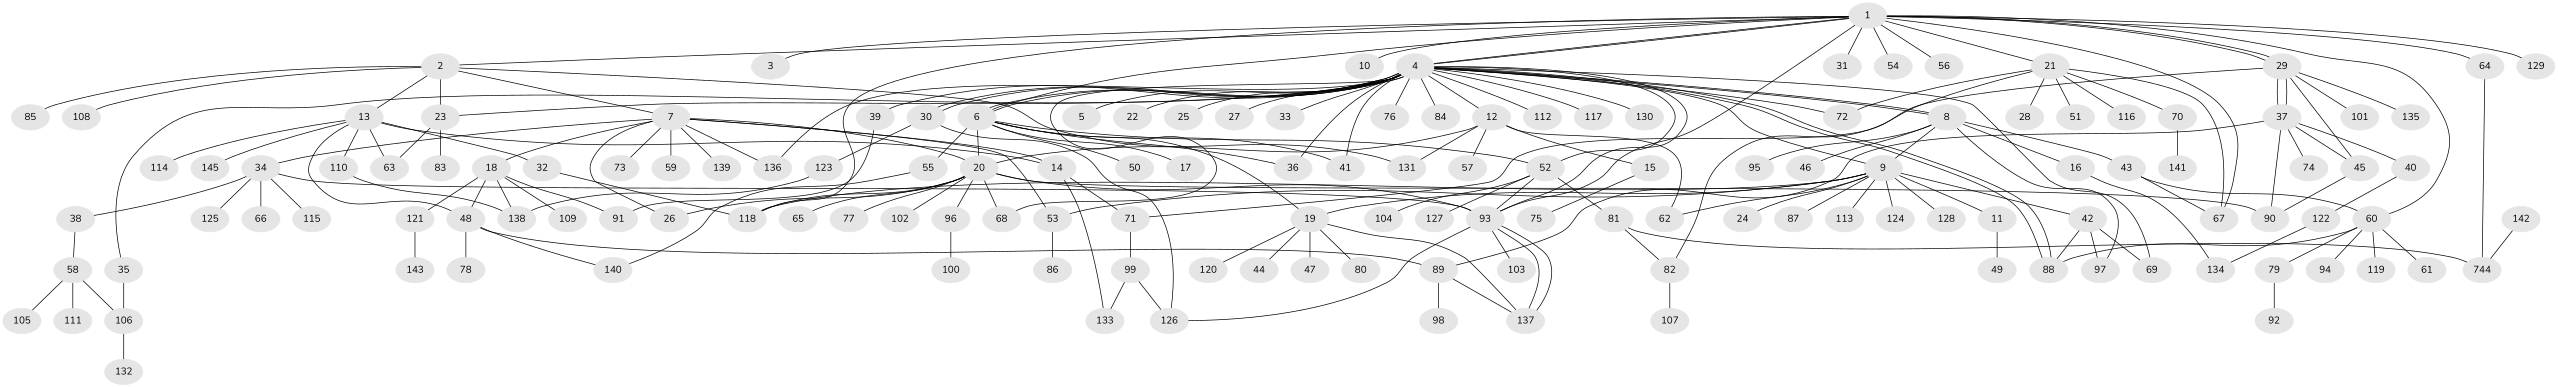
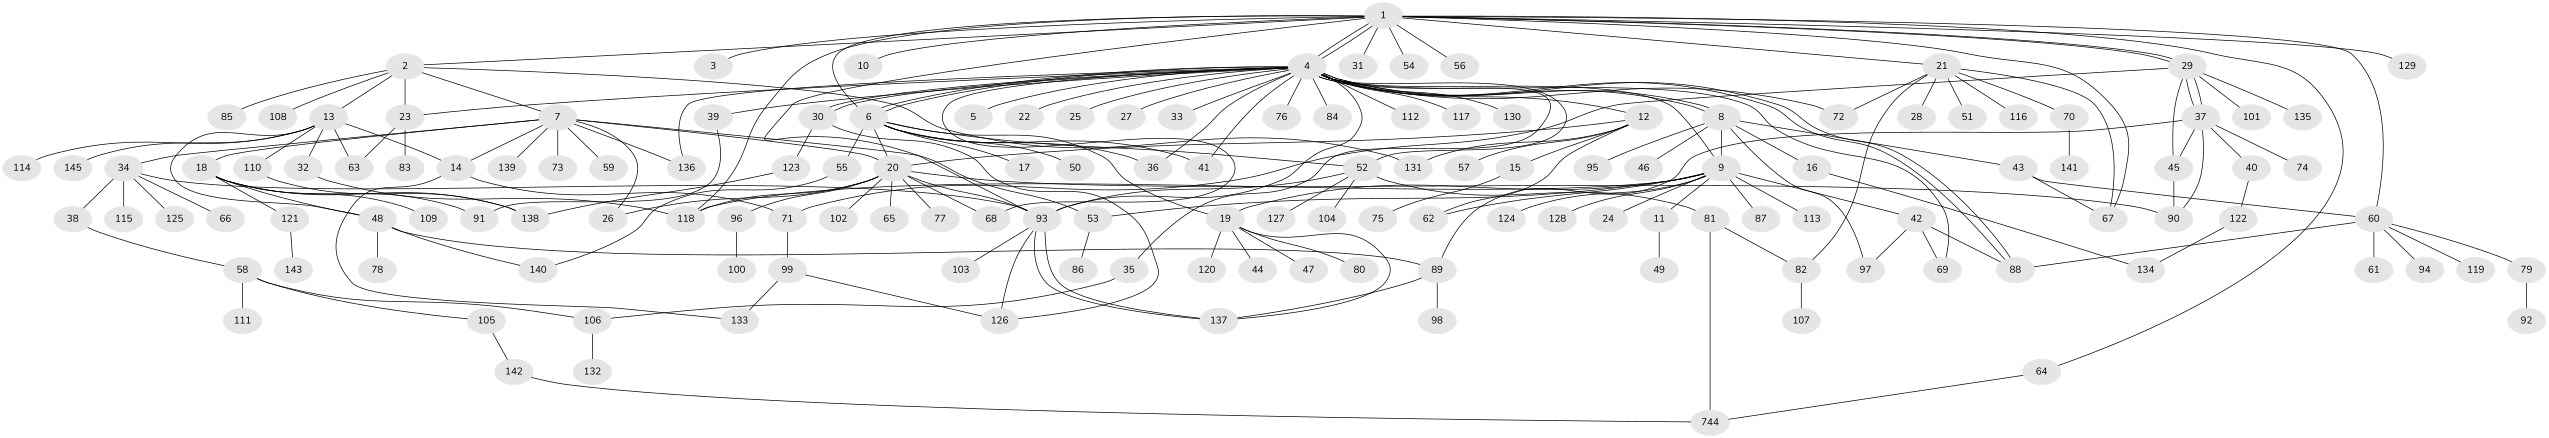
  graph {
    fontname=Nunito
    node [color=gray90 fontname=Nunito style=filled]
    edge [fontname=Nunito]
    1
    2
    3
    4
    6
    10
    21
    29
    31
    54
    56
    60
    64
    67
    93
    118
    129
    7
    13
    23
    85
    108
    131
    5
    8
    9
    12
    22
    25
    27
    30
    33
    35
    36
    39
    41
    52
    68
    69
    72
    76
    84
    88
    112
    117
    130
    136
    17
    19
    20
    50
    55
    28
    51
    70
    82
    116
    71
    37
    45
    101
    135
    61
    79
    94
    119
    n67 [label=744]
    137
    126
    103
    14
    18
    26
    34
    53
    59
    73
    139
    32
    48
    63
    110
    114
    145
    83
    16
    43
    46
    95
    97
    11
    24
    42
    62
    87
    113
    124
    128
    15
    57
    123
    106
    91
    81
    104
    127
    44
    47
    80
    120
    65
    77
    90
    96
    102
    140
    133
    109
    121
    138
    38
    66
    115
    125
    86
    134
    49
    75
    89
    78
    99
    143
    100
    141
    107
    40
    74
    58
    132
    122
    98
    105
    111
    142
    92
    1 -- 2
    1 -- 3
    1 -- 4
    1 -- 4
    1 -- 6
    1 -- 10
    1 -- 21
    1 -- 29
    1 -- 29
    1 -- 31
    1 -- 54
    1 -- 56
    1 -- 60
    1 -- 64
    1 -- 67
    1 -- 93
    1 -- 118
    1 -- 129
    2 -- 7
    2 -- 13
    2 -- 23
    2 -- 85
    2 -- 108
    2 -- 131
    4 -- 6
    4 -- 6
    4 -- 93
    4 -- 23
    4 -- 5
    4 -- 8
    4 -- 8
    4 -- 9
    4 -- 12
    4 -- 22
    4 -- 25
    4 -- 27
    4 -- 30
    4 -- 30
    4 -- 33
    4 -- 35
    4 -- 36
    4 -- 39
    4 -- 41
    4 -- 52
    4 -- 68
    4 -- 69
    4 -- 72
    4 -- 76
    4 -- 84
    4 -- 88
    4 -- 88
    4 -- 112
    4 -- 117
    4 -- 130
    4 -- 136
    6 -- 36
    6 -- 41
    6 -- 52
    6 -- 17
    6 -- 19
    6 -- 20
    6 -- 50
    6 -- 55
    21 -- 67
    21 -- 72
    21 -- 28
    21 -- 51
    21 -- 70
    21 -- 82
    21 -- 116
    29 -- 71
    29 -- 37
    29 -- 37
    29 -- 45
    29 -- 101
    29 -- 135
    60 -- 88
    60 -- 61
    60 -- 79
    60 -- 94
    60 -- 119
    64 -- n67
    93 -- 137
    93 -- 137
    93 -- 126
    93 -- 103
    7 -- 136
    7 -- 20
    7 -- 14
    7 -- 18
    7 -- 26
    7 -- 34
    7 -- 53
    7 -- 59
    7 -- 73
    7 -- 139
    13 -- 14
    13 -- 32
    13 -- 48
    13 -- 63
    13 -- 110
    13 -- 114
    13 -- 145
    23 -- 63
    23 -- 83
    8 -- 9
    8 -- 16
    8 -- 43
    8 -- 46
    8 -- 95
    8 -- 97
    9 -- 118
    9 -- 19
    9 -- 53
    9 -- 11
    9 -- 24
    9 -- 42
    9 -- 62
    9 -- 87
    9 -- 113
    9 -- 124
    9 -- 128
    12 -- 131
    12 -- 20
    12 -- 62
    12 -- 15
    12 -- 57
    30 -- 126
    30 -- 123
    35 -- 106
    39 -- 91
    52 -- 93
    52 -- 81
    52 -- 104
    52 -- 127
    19 -- 137
    19 -- 44
    19 -- 47
    19 -- 80
    19 -- 120
    20 -- 93
    20 -- 118
    20 -- 68
    20 -- 26
    20 -- 65
    20 -- 77
    20 -- 90
    20 -- 96
    20 -- 102
    55 -- 140
    70 -- 141
    82 -- 107
    71 -- 99
    37 -- 45
    37 -- 90
    37 -- 89
    37 -- 40
    37 -- 74
    45 -- 90
    79 -- 92
    14 -- 71
    14 -- 133
    18 -- 48
    18 -- 91
    18 -- 109
    18 -- 121
    18 -- 138
    34 -- 93
    34 -- 38
    34 -- 66
    34 -- 115
    34 -- 125
    53 -- 86
    32 -- 118
    48 -- 140
    48 -- 89
    48 -- 78
    110 -- 138
    16 -- 134
    43 -- 60
    43 -- 67
    11 -- 49
    42 -- 69
    42 -- 88
    42 -- 97
    15 -- 75
    123 -- 138
    106 -- 132
    81 -- 82
    81 -- n67
    96 -- 100
    121 -- 143
    38 -- 58
    89 -- 137
    89 -- 98
    99 -- 126
    99 -- 133
    40 -- 122
    58 -- 106
    58 -- 105
    58 -- 111
    122 -- 134
+   105 -- 142
    142 -- n67
  }
